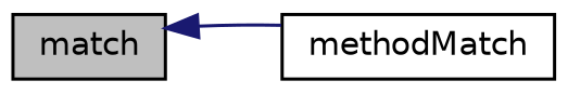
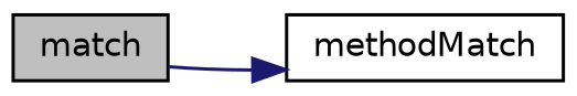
  digraph {
    rankdir=LR
    node [color=black fontname=Helvetica fontsize=10 shape=record style=filled]
    n1 [fillcolor=grey75 fontcolor=black height=0.2 label=match width=0.4]
    n2 [fillcolor=white height=0.2 label=methodMatch width=0.4]
-   n2 -> n1 [color=midnightblue fontname=Helvetica fontsize=10 labelfontname=Helvetica labelfontsize=10 style=solid]
+   n1 -> n2 [color=midnightblue fontname=Helvetica fontsize=10 labelfontname=Helvetica labelfontsize=10 style=solid]
  }
